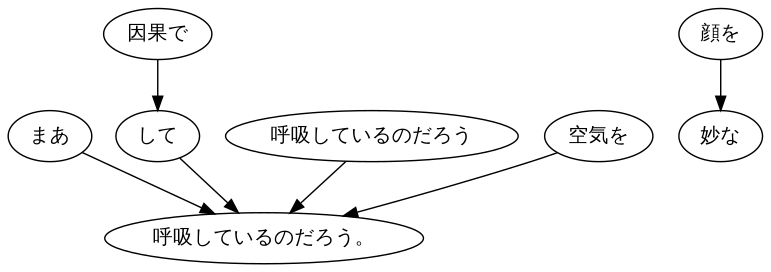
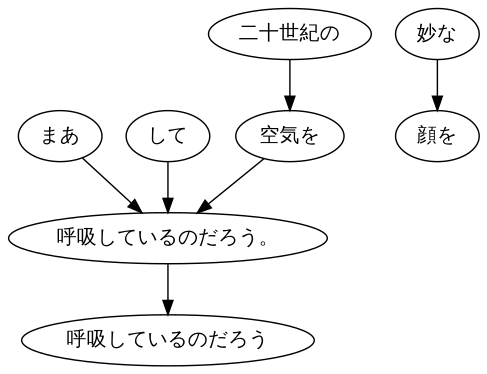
  digraph {
    fontname="EB Garamond"
    node [fontname="EB Garamond"]
    edge [fontname="EB Garamond"]
    n1 [label="まあ"]
    n2 [label="呼吸しているのだろう。"]
-   n3 [label="因果で"]
    n4 [label="して"]
    n5 [label="顔を"]
    n6 [label="妙な"]
    n7 [label="呼吸しているのだろう"]
+   n8 [label="二十世紀の"]
    n9 [label="空気を"]
    n1 -> n2
-   n3 -> n4
    n4 -> n2
-   n5 -> n6
-   n7 -> n2
+   n6 -> n5
+   n2 -> n7
+   n8 -> n9
    n9 -> n2
  }
